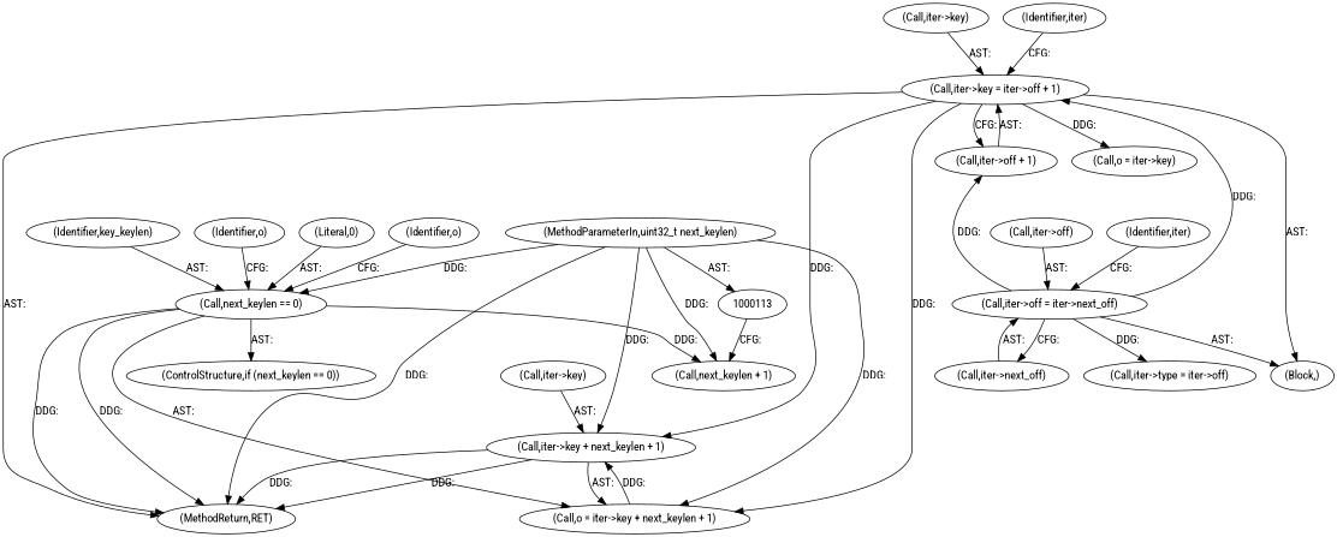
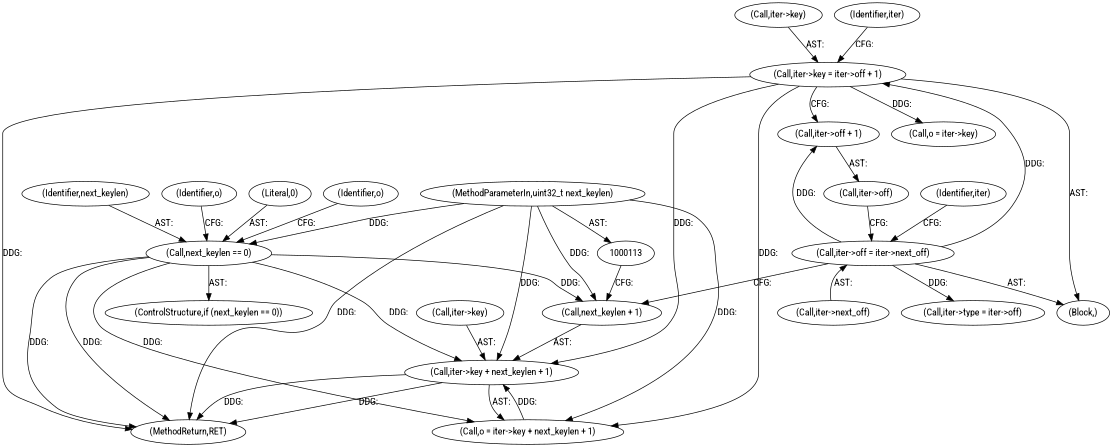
  digraph {
    fontname="Roboto Condensed"
    node [fontname="Roboto Condensed"]
    edge [fontname="Roboto Condensed"]
    n1 [label="(Call,iter->key + next_keylen + 1)"]
    n2 [label="(Call,o = iter->key + next_keylen + 1)"]
    n3 [label="(MethodReturn,RET)"]
    n4 [label="(Call,next_keylen + 1)"]
    n5 [label="(Call,iter->key = iter->off + 1)"]
    n6 [label="(Call,iter->off + 1)"]
    n7 [label="(Call,o = iter->key)"]
    n8 [label="(Block,)"]
    n9 [label="(Call,iter->off = iter->next_off)"]
    n10 [label="(Call,iter->next_off)"]
    n11 [label="(Call,iter->type = iter->off)"]
    n12 [label="(Call,next_keylen == 0)"]
    n13 [label="(ControlStructure,if (next_keylen == 0))"]
    n14 [label="(Literal,0)"]
    n15 [label="(MethodParameterIn,uint32_t next_keylen)"]
    1000113
    n17 [label="(Call,iter->key)"]
    n18 [label="(Call,iter->off)"]
    n19 [label="(Identifier,o)"]
-   n20 [label="(Identifier,key_keylen)"]
+   n20 [label="(Identifier,next_keylen)"]
    n21 [label="(Call,iter->key)"]
    n22 [label="(Identifier,iter)"]
    n23 [label="(Identifier,iter)"]
    n24 [label="(Identifier,o)"]
    n1 -> n2 [label="AST: "]
    n1 -> n3 [label="DDG: "]
    n1 -> n3 [label="DDG: "]
    n2 -> n1 [label="DDG: "]
+   n4 -> n1 [label="AST: "]
    n5 -> n1 [label="DDG: "]
    n5 -> n2 [label="DDG: "]
-   n5 -> n3 [label="AST: "]
+   n5 -> n3 [label="DDG: "]
    n5 -> n6 [label="CFG: "]
    n5 -> n7 [label="DDG: "]
    n5 -> n8 [label="AST: "]
-   n6 -> n5 [label="AST: "]
+   n6 -> n18 [label="AST: "]
    n9 -> n5 [label="DDG: "]
    n9 -> n6 [label="DDG: "]
    n9 -> n8 [label="AST: "]
-   n9 -> n10 [label="CFG: "]
+   n9 -> n4 [label="CFG: "]
    n9 -> n11 [label="DDG: "]
    n10 -> n9 [label="AST: "]
-   n12 -> n2 [label="AST: "]
+   n12 -> n1 [label="DDG: "]
+   n12 -> n2 [label="DDG: "]
    n12 -> n3 [label="DDG: "]
    n12 -> n3 [label="DDG: "]
    n12 -> n4 [label="DDG: "]
    n12 -> n13 [label="AST: "]
    n14 -> n12 [label="AST: "]
    n15 -> n1 [label="DDG: "]
    n15 -> n2 [label="DDG: "]
    n15 -> n3 [label="DDG: "]
    n15 -> n4 [label="DDG: "]
    n15 -> n12 [label="DDG: "]
    n15 -> 1000113 [label="AST: "]
    1000113 -> n4 [label="CFG: "]
    n17 -> n1 [label="AST: "]
-   n18 -> n9 [label="AST: "]
+   n18 -> n9 [label="CFG: "]
    n19 -> n12 [label="CFG: "]
    n20 -> n12 [label="AST: "]
    n21 -> n5 [label="AST: "]
    n22 -> n9 [label="CFG: "]
    n23 -> n5 [label="CFG: "]
    n24 -> n12 [label="CFG: "]
  }
